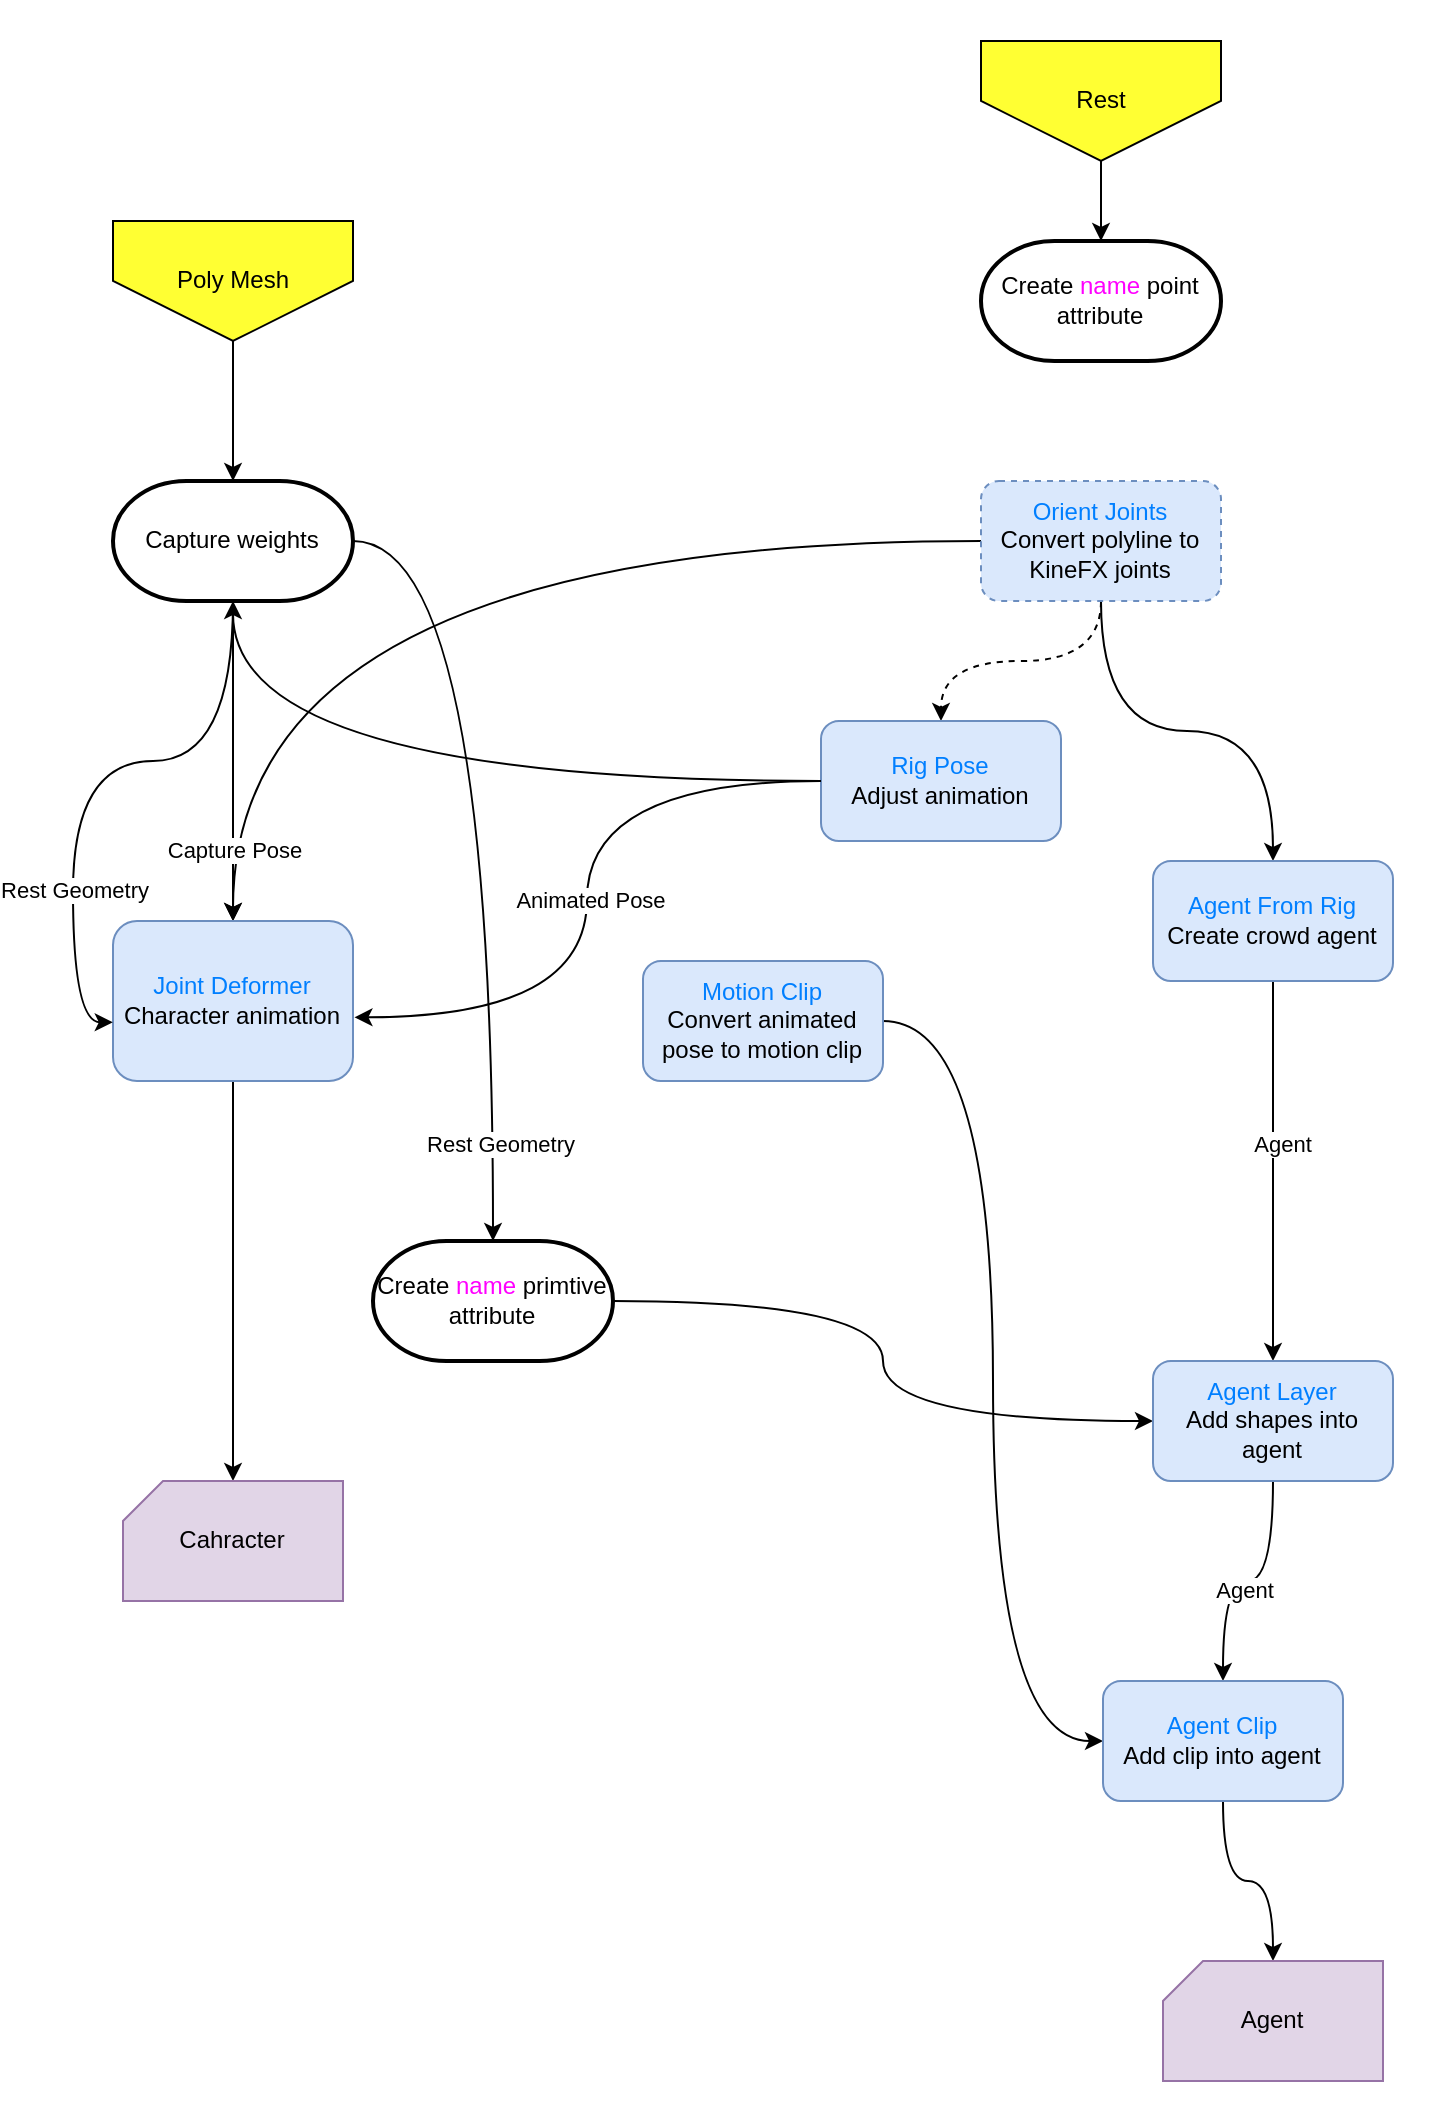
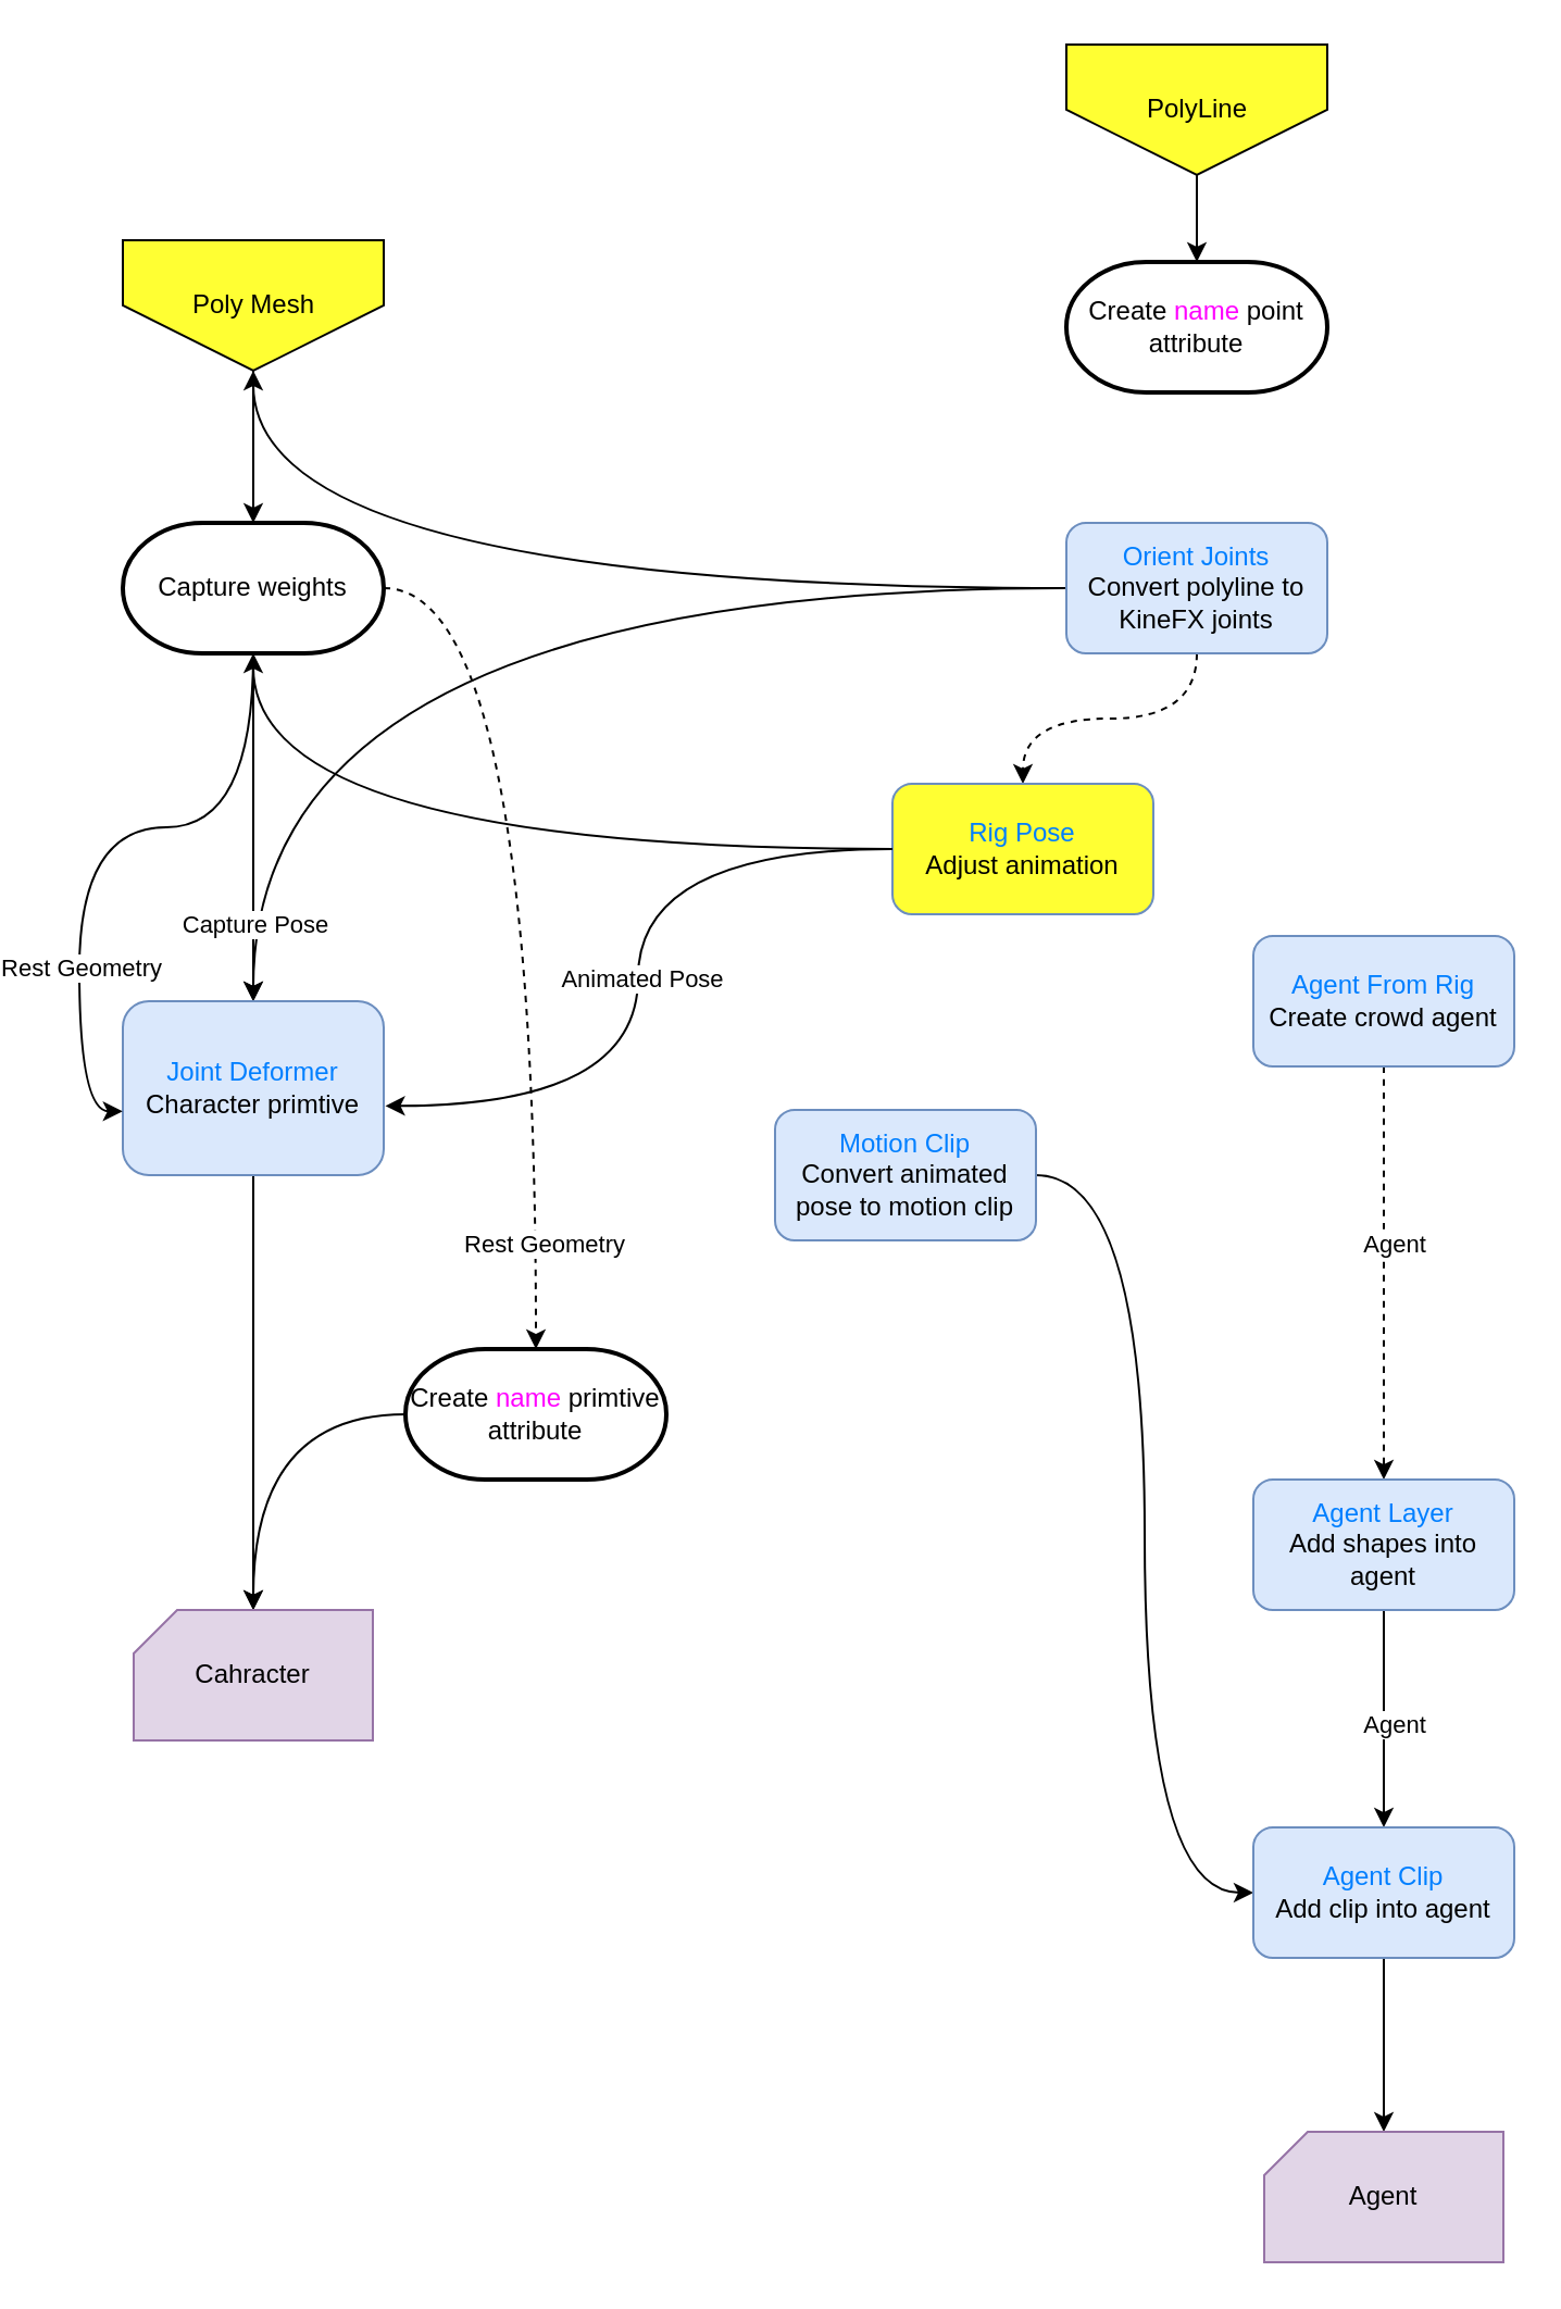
  <mxCell id="0" />
  <mxCell id="1" parent="0" />
  <mxCell id="2" value="" style="edgeStyle=orthogonalEdgeStyle;rounded=0;orthogonalLoop=1;jettySize=auto;html=1;curved=1;" edge="1" parent="1" source="3" target="4"><mxGeometry relative="1" as="geometry" /></mxCell>
- <mxCell id="3" value="Rest" style="verticalLabelPosition=middle;verticalAlign=middle;html=1;shape=offPageConnector;rounded=0;size=0.5;labelPosition=center;align=center;labelBackgroundColor=none;fillColor=#FFFF33;" vertex="1" parent="1"><mxGeometry x="454" y="20" width="120" height="60" as="geometry" /></mxCell>
+ <mxCell id="3" value="PolyLine" style="verticalLabelPosition=middle;verticalAlign=middle;html=1;shape=offPageConnector;rounded=0;size=0.5;labelPosition=center;align=center;labelBackgroundColor=none;fillColor=#FFFF33;" vertex="1" parent="1"><mxGeometry x="454" y="20" width="120" height="60" as="geometry" /></mxCell>
  <mxCell id="4" value="Create &lt;font color=&quot;#ff00ff&quot;&gt;name&lt;/font&gt; point attribute" style="strokeWidth=2;html=1;shape=mxgraph.flowchart.terminator;whiteSpace=wrap;" vertex="1" parent="1"><mxGeometry x="454" y="120" width="120" height="60" as="geometry" /></mxCell>
  <mxCell id="5" style="edgeStyle=orthogonalEdgeStyle;rounded=0;orthogonalLoop=1;jettySize=auto;html=1;fillColor=#dae8fc;strokeColor=#000000;curved=1;dashed=1;" edge="1" parent="1" source="8" target="10"><mxGeometry relative="1" as="geometry" /></mxCell>
  <mxCell id="6" style="edgeStyle=orthogonalEdgeStyle;rounded=0;orthogonalLoop=1;jettySize=auto;html=1;curved=1;" edge="1" parent="1" source="8" target="19"><mxGeometry relative="1" as="geometry" /></mxCell>
- <mxCell id="7" style="edgeStyle=orthogonalEdgeStyle;rounded=0;orthogonalLoop=1;jettySize=auto;html=1;curved=1;" edge="1" parent="1" source="8" target="30"><mxGeometry relative="1" as="geometry" /></mxCell>
- <mxCell id="8" value="&lt;font color=&quot;#007fff&quot;&gt;Orient Joints&lt;/font&gt;&lt;div&gt;Convert polyline to KineFX joints&lt;/div&gt;" style="rounded=1;whiteSpace=wrap;html=1;fillColor=#dae8fc;strokeColor=#6c8ebf;dashed=1;" vertex="1" parent="1"><mxGeometry x="454" y="240" width="120" height="60" as="geometry" /></mxCell>
+ <mxCell id="7" style="edgeStyle=orthogonalEdgeStyle;rounded=0;orthogonalLoop=1;jettySize=auto;html=1;curved=1;" edge="1" parent="1" source="8" target="12"><mxGeometry relative="1" as="geometry" /></mxCell>
+ <mxCell id="8" value="&lt;font color=&quot;#007fff&quot;&gt;Orient Joints&lt;/font&gt;&lt;div&gt;Convert polyline to KineFX joints&lt;/div&gt;" style="rounded=1;whiteSpace=wrap;html=1;fillColor=#dae8fc;strokeColor=#6c8ebf;" vertex="1" parent="1"><mxGeometry x="454" y="240" width="120" height="60" as="geometry" /></mxCell>
  <mxCell id="9" style="edgeStyle=orthogonalEdgeStyle;rounded=0;orthogonalLoop=1;jettySize=auto;html=1;curved=1;" edge="1" parent="1" source="10" target="17"><mxGeometry relative="1" as="geometry" /></mxCell>
- <mxCell id="10" value="&lt;font color=&quot;#007fff&quot;&gt;Rig Pose&lt;/font&gt;&lt;div&gt;Adjust animation&lt;/div&gt;" style="rounded=1;whiteSpace=wrap;html=1;fillColor=#dae8fc;strokeColor=#6c8ebf;" vertex="1" parent="1"><mxGeometry x="374" y="360" width="120" height="60" as="geometry" /></mxCell>
+ <mxCell id="10" value="&lt;font color=&quot;#007fff&quot;&gt;Rig Pose&lt;/font&gt;&lt;div&gt;Adjust animation&lt;/div&gt;" style="rounded=1;whiteSpace=wrap;html=1;fillColor=#ffff33;strokeColor=#6c8ebf;" vertex="1" parent="1"><mxGeometry x="374" y="360" width="120" height="60" as="geometry" /></mxCell>
  <mxCell id="11" style="edgeStyle=orthogonalEdgeStyle;rounded=0;orthogonalLoop=1;jettySize=auto;html=1;curved=1;" edge="1" parent="1" source="12" target="17"><mxGeometry relative="1" as="geometry" /></mxCell>
  <mxCell id="12" value="Poly Mesh" style="verticalLabelPosition=middle;verticalAlign=middle;html=1;shape=offPageConnector;rounded=0;size=0.5;labelPosition=center;align=center;labelBackgroundColor=none;fillColor=#FFFF33;" vertex="1" parent="1"><mxGeometry x="20" y="110" width="120" height="60" as="geometry" /></mxCell>
  <mxCell id="13" style="edgeStyle=orthogonalEdgeStyle;rounded=0;orthogonalLoop=1;jettySize=auto;html=1;curved=1;" edge="1" parent="1" source="17" target="19"><mxGeometry relative="1" as="geometry" /></mxCell>
  <mxCell id="14" value="Capture Pose" style="edgeLabel;html=1;align=center;verticalAlign=middle;resizable=0;points=[];" vertex="1" connectable="0" parent="13"><mxGeometry x="0.55" relative="1" as="geometry"><mxPoint as="offset" /></mxGeometry></mxCell>
- <mxCell id="15" style="edgeStyle=orthogonalEdgeStyle;rounded=0;orthogonalLoop=1;jettySize=auto;html=1;curved=1;" edge="1" parent="1" source="17" target="27"><mxGeometry relative="1" as="geometry" /></mxCell>
+ <mxCell id="15" style="edgeStyle=orthogonalEdgeStyle;rounded=0;orthogonalLoop=1;jettySize=auto;html=1;curved=1;dashed=1;" edge="1" parent="1" source="17" target="27"><mxGeometry relative="1" as="geometry" /></mxCell>
  <mxCell id="16" value="Rest Geometry" style="edgeLabel;html=1;align=center;verticalAlign=middle;resizable=0;points=[];" vertex="1" connectable="0" parent="15"><mxGeometry x="0.769" y="3" relative="1" as="geometry"><mxPoint as="offset" /></mxGeometry></mxCell>
  <mxCell id="17" value="Capture weights" style="strokeWidth=2;html=1;shape=mxgraph.flowchart.terminator;whiteSpace=wrap;" vertex="1" parent="1"><mxGeometry x="20" y="240" width="120" height="60" as="geometry" /></mxCell>
  <mxCell id="18" style="edgeStyle=orthogonalEdgeStyle;rounded=0;orthogonalLoop=1;jettySize=auto;html=1;curved=1;" edge="1" parent="1" source="19" target="37"><mxGeometry relative="1" as="geometry" /></mxCell>
- <mxCell id="19" value="&lt;font color=&quot;#007fff&quot;&gt;Joint Deformer&lt;/font&gt;&lt;div&gt;Character animation&lt;/div&gt;" style="rounded=1;whiteSpace=wrap;html=1;fillColor=#dae8fc;strokeColor=#6c8ebf;" vertex="1" parent="1"><mxGeometry x="20" y="460" width="120" height="80" as="geometry" /></mxCell>
+ <mxCell id="19" value="&lt;font color=&quot;#007fff&quot;&gt;Joint Deformer&lt;/font&gt;&lt;div&gt;Character primtive&lt;/div&gt;" style="rounded=1;whiteSpace=wrap;html=1;fillColor=#dae8fc;strokeColor=#6c8ebf;" vertex="1" parent="1"><mxGeometry x="20" y="460" width="120" height="80" as="geometry" /></mxCell>
  <mxCell id="20" style="edgeStyle=orthogonalEdgeStyle;rounded=0;orthogonalLoop=1;jettySize=auto;html=1;entryX=-0.001;entryY=0.633;entryDx=0;entryDy=0;entryPerimeter=0;curved=1;" edge="1" parent="1" source="17" target="19"><mxGeometry relative="1" as="geometry" /></mxCell>
  <mxCell id="21" value="Rest Geometry" style="edgeLabel;html=1;align=center;verticalAlign=middle;resizable=0;points=[];" vertex="1" connectable="0" parent="20"><mxGeometry x="0.443" relative="1" as="geometry"><mxPoint as="offset" /></mxGeometry></mxCell>
  <mxCell id="22" style="edgeStyle=orthogonalEdgeStyle;rounded=0;orthogonalLoop=1;jettySize=auto;html=1;entryX=1.006;entryY=0.602;entryDx=0;entryDy=0;entryPerimeter=0;curved=1;strokeColor=default;" edge="1" parent="1" source="10" target="19"><mxGeometry relative="1" as="geometry" /></mxCell>
  <mxCell id="23" value="Animated Pose" style="edgeLabel;html=1;align=center;verticalAlign=middle;resizable=0;points=[];" vertex="1" connectable="0" parent="22"><mxGeometry x="0.002" y="1" relative="1" as="geometry"><mxPoint as="offset" /></mxGeometry></mxCell>
  <mxCell id="24" style="edgeStyle=orthogonalEdgeStyle;rounded=0;orthogonalLoop=1;jettySize=auto;html=1;entryX=0;entryY=0.5;entryDx=0;entryDy=0;curved=1;" edge="1" parent="1" source="25" target="35"><mxGeometry relative="1" as="geometry" /></mxCell>
- <mxCell id="25" value="&lt;font color=&quot;#007fff&quot;&gt;Motion Clip&lt;/font&gt;&lt;div&gt;Convert animated pose to motion clip&lt;/div&gt;" style="rounded=1;whiteSpace=wrap;html=1;fillColor=#dae8fc;strokeColor=#6c8ebf;" vertex="1" parent="1"><mxGeometry x="285" y="480" width="120" height="60" as="geometry" /></mxCell>
- <mxCell id="26" style="edgeStyle=orthogonalEdgeStyle;rounded=0;orthogonalLoop=1;jettySize=auto;html=1;curved=1;" edge="1" parent="1" source="27" target="33"><mxGeometry relative="1" as="geometry" /></mxCell>
+ <mxCell id="25" value="&lt;font color=&quot;#007fff&quot;&gt;Motion Clip&lt;/font&gt;&lt;div&gt;Convert animated pose to motion clip&lt;/div&gt;" style="rounded=1;whiteSpace=wrap;html=1;fillColor=#dae8fc;strokeColor=#6c8ebf;" vertex="1" parent="1"><mxGeometry x="320" y="510" width="120" height="60" as="geometry" /></mxCell>
+ <mxCell id="26" style="edgeStyle=orthogonalEdgeStyle;rounded=0;orthogonalLoop=1;jettySize=auto;html=1;curved=1;" edge="1" parent="1" source="27" target="37"><mxGeometry relative="1" as="geometry" /></mxCell>
  <mxCell id="27" value="Create &lt;font color=&quot;#ff00ff&quot;&gt;name&lt;/font&gt;&amp;nbsp;primtive attribute" style="strokeWidth=2;html=1;shape=mxgraph.flowchart.terminator;whiteSpace=wrap;" vertex="1" parent="1"><mxGeometry x="150" y="620" width="120" height="60" as="geometry" /></mxCell>
- <mxCell id="28" style="edgeStyle=orthogonalEdgeStyle;rounded=0;orthogonalLoop=1;jettySize=auto;html=1;curved=1;" edge="1" parent="1" source="30" target="33"><mxGeometry relative="1" as="geometry" /></mxCell>
+ <mxCell id="28" style="edgeStyle=orthogonalEdgeStyle;rounded=0;orthogonalLoop=1;jettySize=auto;html=1;curved=1;dashed=1;" edge="1" parent="1" source="30" target="33"><mxGeometry relative="1" as="geometry" /></mxCell>
  <mxCell id="29" value="Agent" style="edgeLabel;html=1;align=center;verticalAlign=middle;resizable=0;points=[];" vertex="1" connectable="0" parent="28"><mxGeometry x="-0.147" y="4" relative="1" as="geometry"><mxPoint as="offset" /></mxGeometry></mxCell>
  <mxCell id="30" value="&lt;font color=&quot;#007fff&quot;&gt;Agent From Rig&lt;/font&gt;&lt;div&gt;Create crowd agent&lt;/div&gt;" style="rounded=1;whiteSpace=wrap;html=1;fillColor=#dae8fc;strokeColor=#6c8ebf;" vertex="1" parent="1"><mxGeometry x="540" y="430" width="120" height="60" as="geometry" /></mxCell>
  <mxCell id="31" style="edgeStyle=orthogonalEdgeStyle;rounded=0;orthogonalLoop=1;jettySize=auto;html=1;curved=1;" edge="1" parent="1" source="33" target="35"><mxGeometry relative="1" as="geometry" /></mxCell>
  <mxCell id="32" value="Agent" style="edgeLabel;html=1;align=center;verticalAlign=middle;resizable=0;points=[];" vertex="1" connectable="0" parent="31"><mxGeometry x="0.04" y="4" relative="1" as="geometry"><mxPoint as="offset" /></mxGeometry></mxCell>
  <mxCell id="33" value="&lt;font color=&quot;#007fff&quot;&gt;Agent Layer&lt;/font&gt;&lt;div&gt;Add shapes into agent&lt;/div&gt;" style="rounded=1;whiteSpace=wrap;html=1;fillColor=#dae8fc;strokeColor=#6c8ebf;" vertex="1" parent="1"><mxGeometry x="540" y="680" width="120" height="60" as="geometry" /></mxCell>
  <mxCell id="34" style="edgeStyle=orthogonalEdgeStyle;rounded=0;orthogonalLoop=1;jettySize=auto;html=1;curved=1;" edge="1" parent="1" source="35" target="36"><mxGeometry relative="1" as="geometry" /></mxCell>
- <mxCell id="35" value="&lt;font color=&quot;#007fff&quot;&gt;Agent Clip&lt;/font&gt;&lt;div&gt;Add clip into agent&lt;/div&gt;" style="rounded=1;whiteSpace=wrap;html=1;fillColor=#dae8fc;strokeColor=#6c8ebf;" vertex="1" parent="1"><mxGeometry x="515" y="840" width="120" height="60" as="geometry" /></mxCell>
+ <mxCell id="35" value="&lt;font color=&quot;#007fff&quot;&gt;Agent Clip&lt;/font&gt;&lt;div&gt;Add clip into agent&lt;/div&gt;" style="rounded=1;whiteSpace=wrap;html=1;fillColor=#dae8fc;strokeColor=#6c8ebf;" vertex="1" parent="1"><mxGeometry x="540" y="840" width="120" height="60" as="geometry" /></mxCell>
  <mxCell id="36" value="Agent" style="verticalLabelPosition=middle;verticalAlign=middle;html=1;shape=card;whiteSpace=wrap;size=20;arcSize=12;labelPosition=center;align=center;fillColor=#e1d5e7;strokeColor=#9673a6;" vertex="1" parent="1"><mxGeometry x="545" y="980" width="110" height="60" as="geometry" /></mxCell>
  <mxCell id="37" value="Cahracter" style="verticalLabelPosition=middle;verticalAlign=middle;html=1;shape=card;whiteSpace=wrap;size=20;arcSize=12;labelPosition=center;align=center;fillColor=#e1d5e7;strokeColor=#9673a6;" vertex="1" parent="1"><mxGeometry x="25" y="740" width="110" height="60" as="geometry" /></mxCell>
